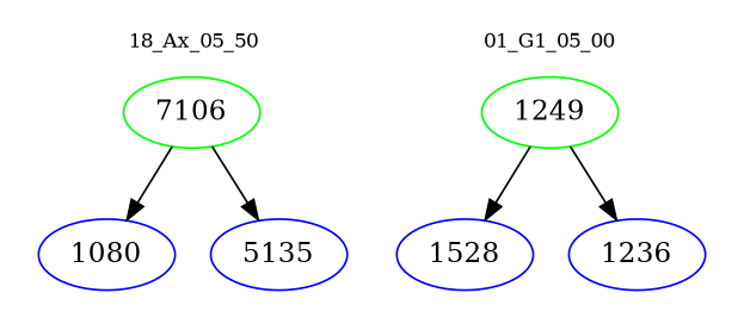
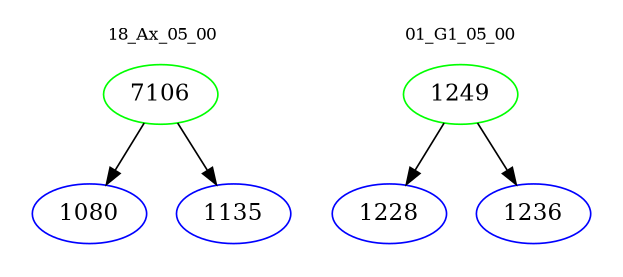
  digraph {
    fontname="DejaVu Serif"
    node [color=blue fontname="DejaVu Serif"]
    edge [color=black fontname="DejaVu Serif"]
    n1 [color=green label=7106]
    n2 [label=1080]
-   n3 [label=5135]
+   n3 [label=1135]
    n4 [color=green label=1249]
-   n5 [label=1528]
+   n5 [label=1228]
    n6 [label=1236]
    subgraph cluster_1 {
      color=white
      fontsize=10
-     label="18_Ax_05_50"
+     label="18_Ax_05_00"
      n1
      n2
      n3
    }
    subgraph cluster_2 {
      color=white
      fontsize=10
      label="01_G1_05_00"
      n4
      n5
      n6
    }
    n1 -> n2
    n1 -> n3
    n4 -> n5
    n4 -> n6
  }
